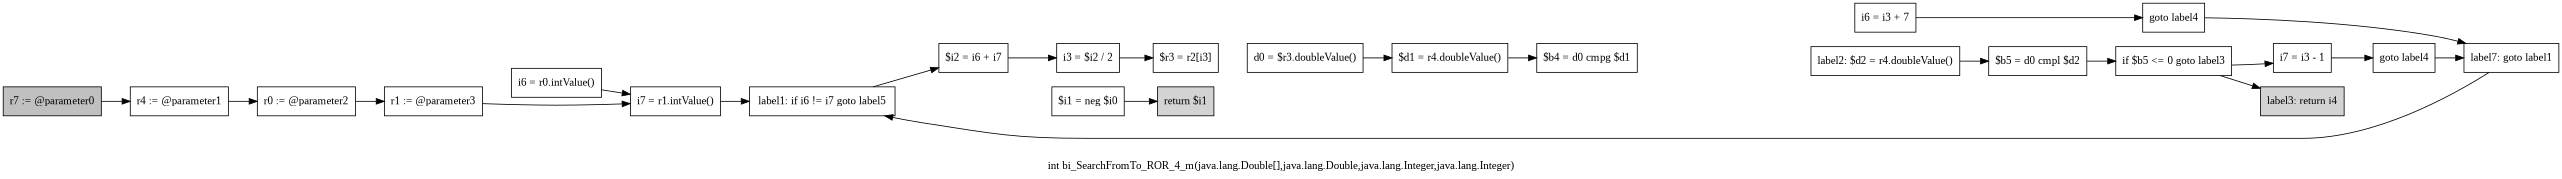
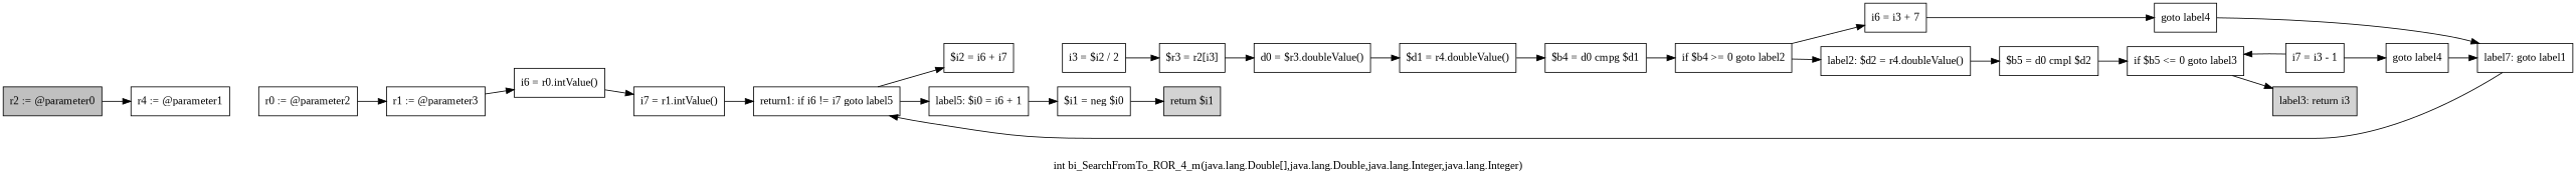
  digraph {
    fontname="Liberation Serif"
    label="int bi_SearchFromTo_ROR_4_m(java.lang.Double[],java.lang.Double,java.lang.Integer,java.lang.Integer)"
    rankdir=LR
    node [fontname="Liberation Serif" shape=box]
    edge [fontname="Liberation Serif"]
-   n1 [fillcolor=gray label="r7 := @parameter0" style=filled]
+   n1 [fillcolor=gray label="r2 := @parameter0" style=filled]
    n2 [label="r4 := @parameter1"]
    n3 [label="r0 := @parameter2"]
    n4 [label="r1 := @parameter3"]
    n5 [label="i6 = r0.intValue()"]
    n6 [label="i7 = r1.intValue()"]
-   n7 [label="label1: if i6 != i7 goto label5"]
+   n7 [label="return1: if i6 != i7 goto label5"]
    n8 [label="$i2 = i6 + i7"]
+   n9 [label="label5: $i0 = i6 + 1"]
    n10 [label="i3 = $i2 / 2"]
    n11 [label="$i1 = neg $i0"]
    n12 [label="$r3 = r2[i3]"]
    n13 [fillcolor=lightgray label="return $i1" style=filled]
    n14 [label="d0 = $r3.doubleValue()"]
    n15 [label="$d1 = r4.doubleValue()"]
    n16 [label="$b4 = d0 cmpg $d1"]
+   n17 [label="if $b4 >= 0 goto label2"]
    n18 [label="i6 = i3 + 7"]
    n19 [label="label2: $d2 = r4.doubleValue()"]
    n20 [label="goto label4"]
    n21 [label="$b5 = d0 cmpl $d2"]
    n22 [label="label7: goto label1"]
    n23 [label="if $b5 <= 0 goto label3"]
    n24 [label="i7 = i3 - 1"]
-   n25 [fillcolor=lightgray label="label3: return i4" style=filled]
+   n25 [fillcolor=lightgray label="label3: return i3" style=filled]
    n26 [label="goto label4"]
    n1 -> n2
-   n2 -> n3
    n3 -> n4
-   n4 -> n6
+   n4 -> n5
    n5 -> n6
    n6 -> n7
    n7 -> n8
-   n8 -> n10
+   n7 -> n9
+   n9 -> n11
    n10 -> n12
    n11 -> n13
+   n12 -> n14
    n14 -> n15
    n15 -> n16
+   n16 -> n17
+   n17 -> n18
+   n17 -> n19
    n18 -> n20
    n19 -> n21
    n20 -> n22
    n21 -> n23
    n22 -> n7
-   n23 -> n24
+   n24 -> n23
    n23 -> n25
    n24 -> n26
    n26 -> n22
  }
